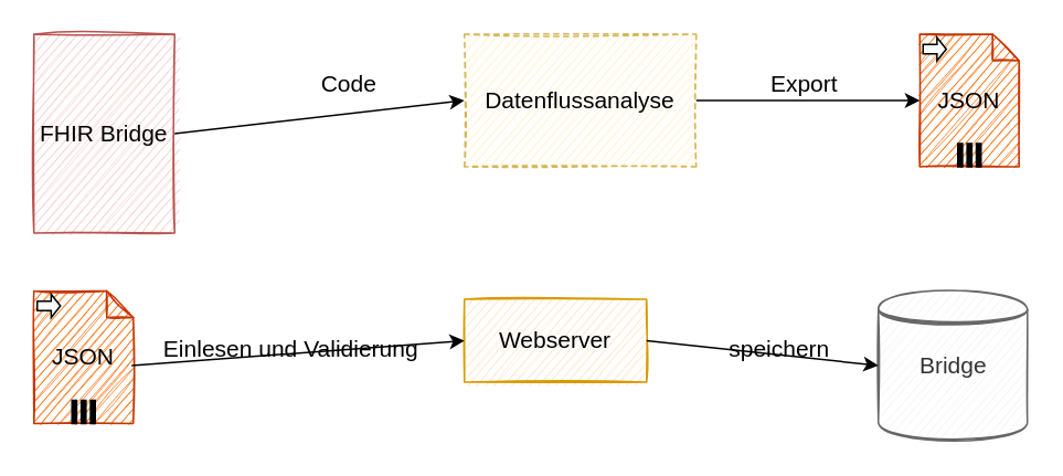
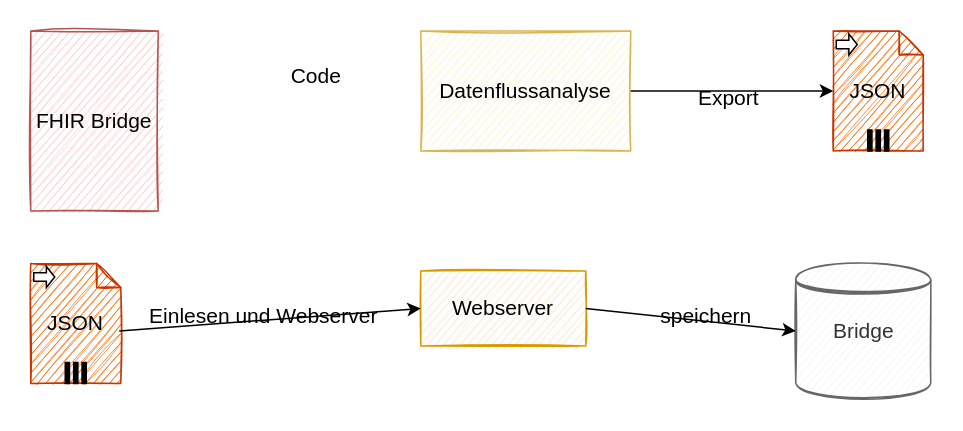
  <mxCell id="0" />
  <mxCell id="1" parent="0" />
  <mxCell id="2" value="&lt;font style=&quot;font-size: 14px&quot;&gt;FHIR Bridge&lt;/font&gt;" style="rounded=0;whiteSpace=wrap;html=1;fillColor=#f8cecc;strokeColor=#b85450;sketch=1;" parent="1" vertex="1"><mxGeometry x="20" y="20" width="85" height="120" as="geometry" /></mxCell>
- <mxCell id="3" value="&lt;font style=&quot;font-size: 14px&quot;&gt;Datenflussanalyse&lt;/font&gt;" style="rounded=0;whiteSpace=wrap;html=1;fillColor=#fff2cc;strokeColor=#d6b656;sketch=1;dashed=1;" parent="1" vertex="1"><mxGeometry x="280" y="20" width="140" height="80" as="geometry" /></mxCell>
+ <mxCell id="3" value="&lt;font style=&quot;font-size: 14px&quot;&gt;Datenflussanalyse&lt;/font&gt;" style="rounded=0;whiteSpace=wrap;html=1;fillColor=#fff2cc;strokeColor=#d6b656;sketch=1;" parent="1" vertex="1"><mxGeometry x="280" y="20" width="140" height="80" as="geometry" /></mxCell>
  <mxCell id="4" value="&lt;font color=&quot;#000000&quot; style=&quot;font-size: 14px&quot;&gt;JSON&lt;/font&gt;" style="shape=note;whiteSpace=wrap;size=16;html=1;dropTarget=0;fillColor=#fa6800;strokeColor=#C73500;fontColor=#ffffff;sketch=1;" parent="1" vertex="1"><mxGeometry x="555" y="20" width="60" height="80" as="geometry" /></mxCell>
  <mxCell id="5" value="" style="html=1;shape=singleArrow;arrowWidth=0.4;arrowSize=0.4;outlineConnect=0;" parent="4" vertex="1"><mxGeometry width="14" height="14" relative="1" as="geometry"><mxPoint x="2" y="2" as="offset" /></mxGeometry></mxCell>
  <mxCell id="6" value="" style="html=1;whiteSpace=wrap;shape=parallelMarker;outlineConnect=0;" parent="4" vertex="1"><mxGeometry x="0.5" y="1" width="14" height="14" relative="1" as="geometry"><mxPoint x="-7" y="-14" as="offset" /></mxGeometry></mxCell>
- <mxCell id="7" value="" style="endArrow=classic;html=1;exitX=1;exitY=0.5;exitDx=0;exitDy=0;entryX=0;entryY=0.5;entryDx=0;entryDy=0;" parent="1" source="2" target="3" edge="1"><mxGeometry width="50" height="50" relative="1" as="geometry"><mxPoint x="350" y="170" as="sourcePoint" /><mxPoint x="400" y="120" as="targetPoint" /></mxGeometry></mxCell>
  <mxCell id="8" value="" style="endArrow=classic;html=1;exitX=1;exitY=0.5;exitDx=0;exitDy=0;entryX=0;entryY=0.5;entryDx=0;entryDy=0;entryPerimeter=0;" parent="1" source="3" target="4" edge="1"><mxGeometry width="50" height="50" relative="1" as="geometry"><mxPoint x="170" y="60" as="sourcePoint" /><mxPoint x="290" y="60" as="targetPoint" /></mxGeometry></mxCell>
  <mxCell id="9" value="Code" style="text;html=1;align=center;verticalAlign=middle;resizable=0;points=[];autosize=1;fontSize=14;" parent="1" vertex="1"><mxGeometry x="185" y="40" width="50" height="20" as="geometry" /></mxCell>
- <mxCell id="10" value="Export" style="text;html=1;align=center;verticalAlign=middle;resizable=0;points=[];autosize=1;fontSize=14;" parent="1" vertex="1"><mxGeometry x="455" y="40" width="60" height="20" as="geometry" /></mxCell>
+ <mxCell id="10" value="Export" style="text;html=1;align=center;verticalAlign=middle;resizable=0;points=[];autosize=1;fontSize=14;" parent="1" vertex="1"><mxGeometry x="455" y="55" width="60" height="20" as="geometry" /></mxCell>
  <mxCell id="11" value="&lt;font color=&quot;#000000&quot; style=&quot;font-size: 14px&quot;&gt;JSON&lt;/font&gt;" style="shape=note;whiteSpace=wrap;size=16;html=1;dropTarget=0;fillColor=#fa6800;strokeColor=#C73500;fontColor=#ffffff;sketch=1;" vertex="1" parent="1"><mxGeometry x="20" y="175" width="60" height="80" as="geometry" /></mxCell>
  <mxCell id="12" value="" style="html=1;shape=singleArrow;arrowWidth=0.4;arrowSize=0.4;outlineConnect=0;" vertex="1" parent="11"><mxGeometry width="14" height="14" relative="1" as="geometry"><mxPoint x="2" y="2" as="offset" /></mxGeometry></mxCell>
  <mxCell id="13" value="" style="html=1;whiteSpace=wrap;shape=parallelMarker;outlineConnect=0;" vertex="1" parent="11"><mxGeometry x="0.5" y="1" width="14" height="14" relative="1" as="geometry"><mxPoint x="-7" y="-14" as="offset" /></mxGeometry></mxCell>
  <mxCell id="14" value="&lt;font style=&quot;font-size: 14px&quot;&gt;Webserver&lt;/font&gt;" style="rounded=0;whiteSpace=wrap;html=1;fillColor=#ffe6cc;strokeColor=#d79b00;sketch=1;" vertex="1" parent="1"><mxGeometry x="280" y="180" width="110" height="50" as="geometry" /></mxCell>
  <mxCell id="15" value="" style="shape=datastore;whiteSpace=wrap;html=1;fillColor=#f5f5f5;strokeColor=#666666;fontColor=#333333;sketch=1;" vertex="1" parent="1"><mxGeometry x="530" y="175" width="90" height="90" as="geometry" /></mxCell>
  <mxCell id="16" value="" style="endArrow=classic;html=1;entryX=0;entryY=0.5;entryDx=0;entryDy=0;" edge="1" parent="1" target="14"><mxGeometry width="50" height="50" relative="1" as="geometry"><mxPoint x="79" y="220" as="sourcePoint" /><mxPoint x="400" y="170" as="targetPoint" /><Array as="points" /></mxGeometry></mxCell>
  <mxCell id="17" value="" style="endArrow=classic;html=1;exitX=1;exitY=0.5;exitDx=0;exitDy=0;entryX=0;entryY=0.5;entryDx=0;entryDy=0;" edge="1" parent="1" source="14" target="15"><mxGeometry width="50" height="50" relative="1" as="geometry"><mxPoint x="350" y="220" as="sourcePoint" /><mxPoint x="400" y="170" as="targetPoint" /></mxGeometry></mxCell>
- <mxCell id="18" value="&lt;font style=&quot;font-size: 14px&quot;&gt;Einlesen und Validierung&lt;/font&gt;" style="text;html=1;align=center;verticalAlign=middle;resizable=0;points=[];autosize=1;" vertex="1" parent="1"><mxGeometry x="90" y="200" width="170" height="20" as="geometry" /></mxCell>
+ <mxCell id="18" value="&lt;font style=&quot;font-size: 14px&quot;&gt;Einlesen und Webserver&lt;/font&gt;" style="text;html=1;align=center;verticalAlign=middle;resizable=0;points=[];autosize=1;" vertex="1" parent="1"><mxGeometry x="90" y="200" width="170" height="20" as="geometry" /></mxCell>
  <mxCell id="19" value="&lt;font style=&quot;font-size: 14px&quot;&gt;speichern&lt;/font&gt;" style="text;html=1;align=center;verticalAlign=middle;resizable=0;points=[];autosize=1;" vertex="1" parent="1"><mxGeometry x="430" y="200" width="80" height="20" as="geometry" /></mxCell>
  <mxCell id="20" value="&lt;span style=&quot;color: rgb(51 , 51 , 51)&quot;&gt;&lt;font style=&quot;font-size: 14px&quot;&gt;Bridge&lt;/font&gt;&lt;/span&gt;" style="text;html=1;align=center;verticalAlign=middle;resizable=0;points=[];autosize=1;" vertex="1" parent="1"><mxGeometry x="535" y="210" width="80" height="20" as="geometry" /></mxCell>
